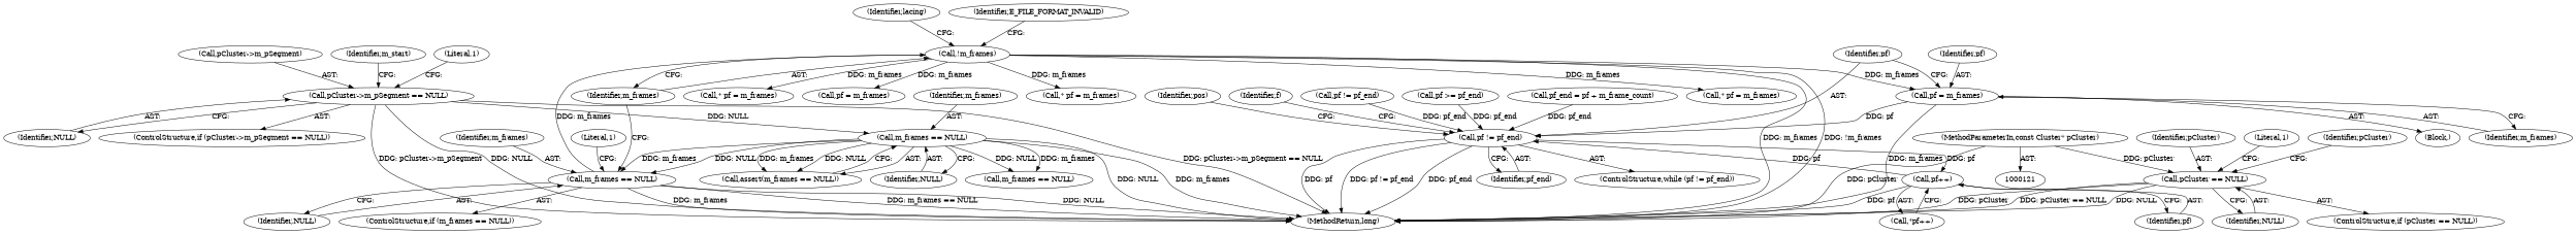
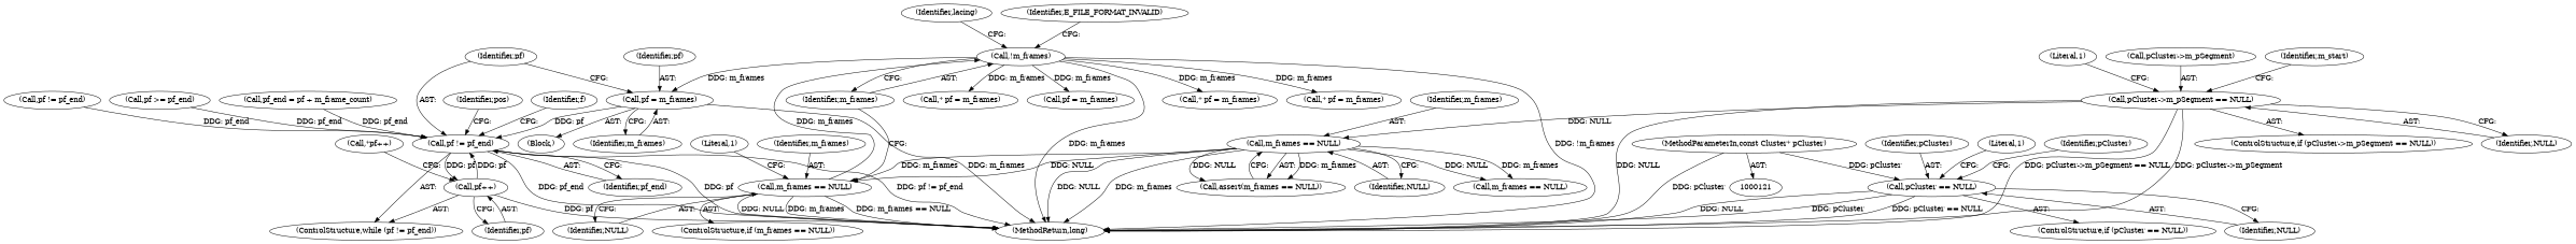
  digraph {
    n1 [label="(Call,pf = m_frames)"]
    n2 [label="(Call,pf != pf_end)"]
    n3 [label="(MethodReturn,long)"]
    n4 [label="(Identifier,m_frames)"]
    n5 [label="(Block,)"]
    n6 [label="(Call,pf++)"]
    n7 [label="(ControlStructure,while (pf != pf_end))"]
    n8 [label="(Identifier,pf_end)"]
    n9 [label="(Call,!m_frames)"]
    n10 [label="(Call,* pf = m_frames)"]
    n11 [label="(Call,pf = m_frames)"]
    n12 [label="(Call,* pf = m_frames)"]
    n13 [label="(Identifier,m_frames)"]
    n14 [label="(Call,* pf = m_frames)"]
    n15 [label="(Call,m_frames == NULL)"]
    n16 [label="(Identifier,NULL)"]
    n17 [label="(ControlStructure,if (m_frames == NULL))"]
    n18 [label="(Call,m_frames == NULL)"]
    n19 [label="(Call,assert(m_frames == NULL))"]
    n20 [label="(Identifier,NULL)"]
    n21 [label="(Call,m_frames == NULL)"]
    n22 [label="(Call,pCluster->m_pSegment == NULL)"]
    n23 [label="(ControlStructure,if (pCluster->m_pSegment == NULL))"]
    n24 [label="(Identifier,NULL)"]
    n25 [label="(Call,pCluster == NULL)"]
    n26 [label="(ControlStructure,if (pCluster == NULL))"]
    n27 [label="(Identifier,NULL)"]
    n28 [label="(MethodParameterIn,const Cluster* pCluster)"]
    1000121
    n30 [label="(Call,*pf++)"]
    n31 [label="(Identifier,pf)"]
    n32 [label="(Call,pCluster->m_pSegment)"]
    n33 [label="(Call,pf >= pf_end)"]
    n34 [label="(Call,pf_end = pf + m_frame_count)"]
    n35 [label="(Identifier,lacing)"]
    n36 [label="(Identifier,pf)"]
    n37 [label="(Identifier,pCluster)"]
    n38 [label="(Identifier,pf)"]
    n39 [label="(Literal,1)"]
    n40 [label="(Identifier,m_start)"]
    n41 [label="(Identifier,pos)"]
    n42 [label="(Identifier,pCluster)"]
    n43 [label="(Literal,1)"]
    n44 [label="(Identifier,E_FILE_FORMAT_INVALID)"]
    n45 [label="(Identifier,f)"]
    n46 [label="(Literal,1)"]
    n47 [label="(Identifier,m_frames)"]
    n48 [label="(Identifier,m_frames)"]
    n49 [label="(Call,pf != pf_end)"]
    n1 -> n2 [label="DDG: pf"]
    n1 -> n3 [label="DDG: m_frames"]
    n1 -> n4 [label="CFG: "]
    n1 -> n5 [label="AST: "]
    n2 -> n3 [label="DDG: pf"]
    n2 -> n3 [label="DDG: pf != pf_end"]
    n2 -> n3 [label="DDG: pf_end"]
    n2 -> n6 [label="DDG: pf"]
    n2 -> n7 [label="AST: "]
    n2 -> n8 [label="CFG: "]
    n4 -> n1 [label="AST: "]
    n6 -> n2 [label="DDG: pf"]
    n6 -> n3 [label="DDG: pf"]
-   n6 -> n30 [label="AST: "]
+   n6 -> n7 [label="AST: "]
    n6 -> n31 [label="CFG: "]
    n8 -> n2 [label="AST: "]
    n9 -> n1 [label="DDG: m_frames"]
    n9 -> n3 [label="DDG: m_frames"]
    n9 -> n3 [label="DDG: !m_frames"]
    n9 -> n10 [label="DDG: m_frames"]
    n9 -> n11 [label="DDG: m_frames"]
    n9 -> n12 [label="DDG: m_frames"]
    n9 -> n13 [label="CFG: "]
    n9 -> n14 [label="DDG: m_frames"]
    n13 -> n9 [label="AST: "]
    n13 -> n15 [label="CFG: "]
    n15 -> n3 [label="DDG: m_frames"]
    n15 -> n3 [label="DDG: m_frames == NULL"]
    n15 -> n3 [label="DDG: NULL"]
    n15 -> n9 [label="DDG: m_frames"]
    n15 -> n16 [label="CFG: "]
    n15 -> n17 [label="AST: "]
    n16 -> n15 [label="AST: "]
    n18 -> n3 [label="DDG: NULL"]
    n18 -> n3 [label="DDG: m_frames"]
    n18 -> n15 [label="DDG: m_frames"]
    n18 -> n15 [label="DDG: NULL"]
    n18 -> n19 [label="AST: "]
    n18 -> n19 [label="DDG: m_frames"]
    n18 -> n19 [label="DDG: NULL"]
    n18 -> n20 [label="CFG: "]
    n18 -> n21 [label="DDG: m_frames"]
    n18 -> n21 [label="DDG: NULL"]
    n19 -> n18 [label="CFG: "]
    n20 -> n18 [label="AST: "]
    n22 -> n3 [label="DDG: pCluster->m_pSegment == NULL"]
    n22 -> n3 [label="DDG: pCluster->m_pSegment"]
    n22 -> n3 [label="DDG: NULL"]
    n22 -> n18 [label="DDG: NULL"]
    n22 -> n23 [label="AST: "]
    n22 -> n24 [label="CFG: "]
    n24 -> n22 [label="AST: "]
    n25 -> n3 [label="DDG: pCluster"]
    n25 -> n3 [label="DDG: pCluster == NULL"]
    n25 -> n3 [label="DDG: NULL"]
    n25 -> n26 [label="AST: "]
    n25 -> n27 [label="CFG: "]
    n27 -> n25 [label="AST: "]
    n28 -> n3 [label="DDG: pCluster"]
    n28 -> n25 [label="DDG: pCluster"]
    n28 -> 1000121 [label="AST: "]
    n30 -> n6 [label="CFG: "]
    n31 -> n6 [label="AST: "]
    n32 -> n22 [label="AST: "]
    n33 -> n2 [label="DDG: pf_end"]
    n34 -> n2 [label="DDG: pf_end"]
    n35 -> n9 [label="CFG: "]
    n36 -> n1 [label="AST: "]
    n37 -> n25 [label="CFG: "]
    n38 -> n1 [label="CFG: "]
    n38 -> n2 [label="AST: "]
    n39 -> n15 [label="CFG: "]
    n40 -> n22 [label="CFG: "]
    n41 -> n2 [label="CFG: "]
    n42 -> n25 [label="AST: "]
    n43 -> n25 [label="CFG: "]
    n44 -> n9 [label="CFG: "]
    n45 -> n2 [label="CFG: "]
    n46 -> n22 [label="CFG: "]
    n47 -> n15 [label="AST: "]
    n48 -> n18 [label="AST: "]
    n49 -> n2 [label="DDG: pf_end"]
  }
